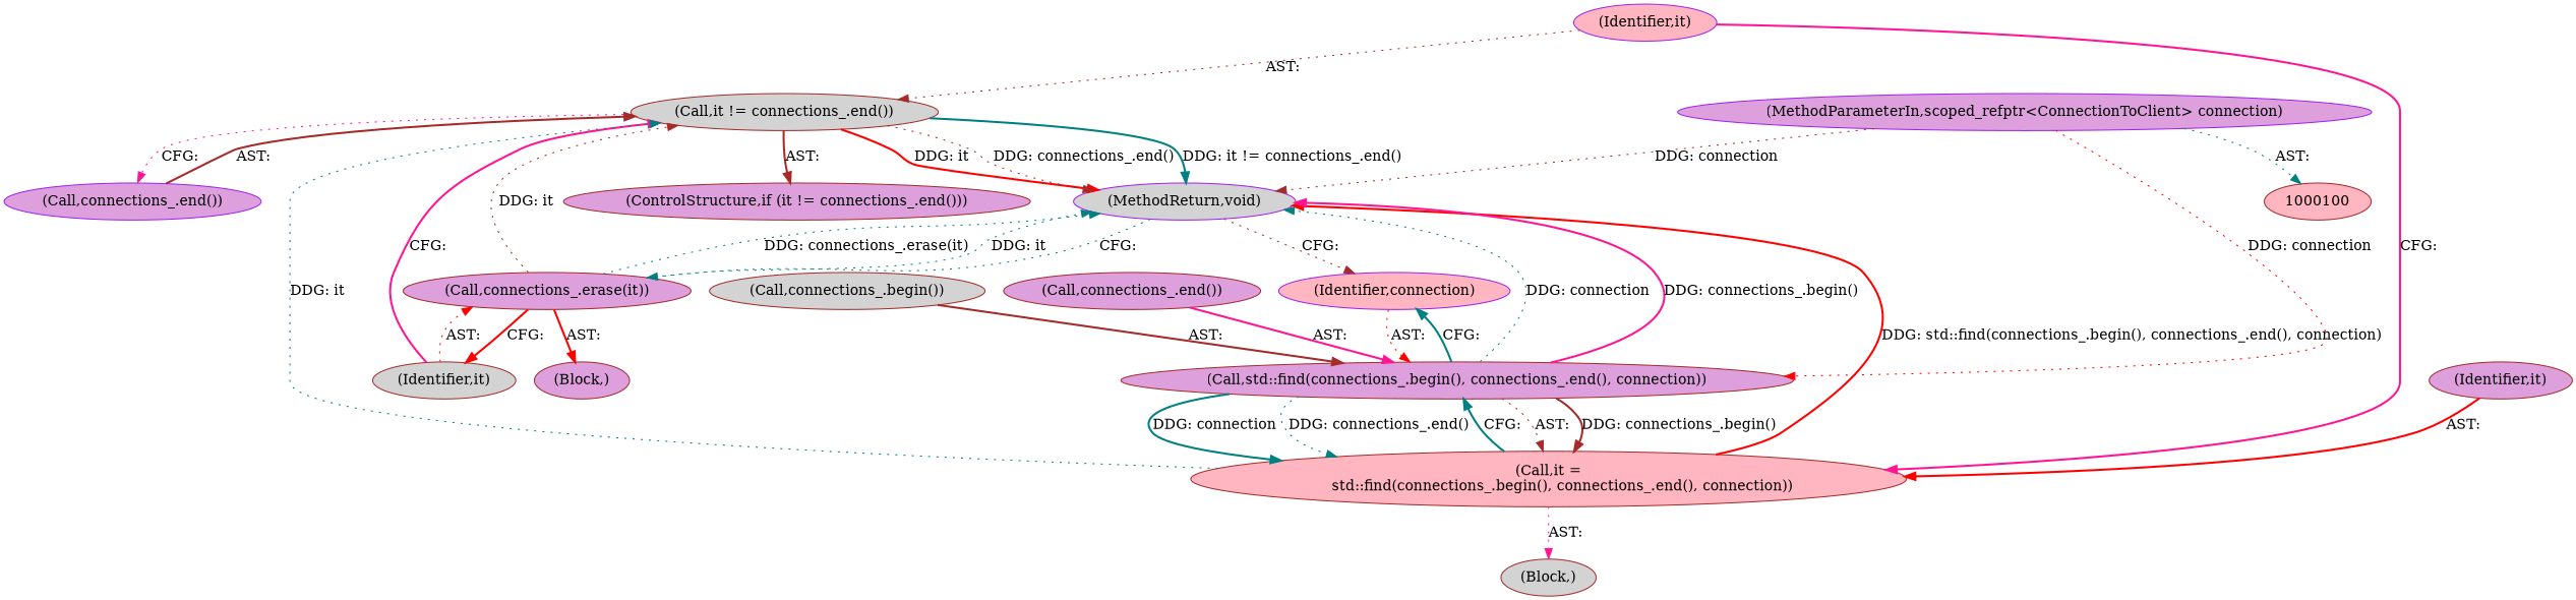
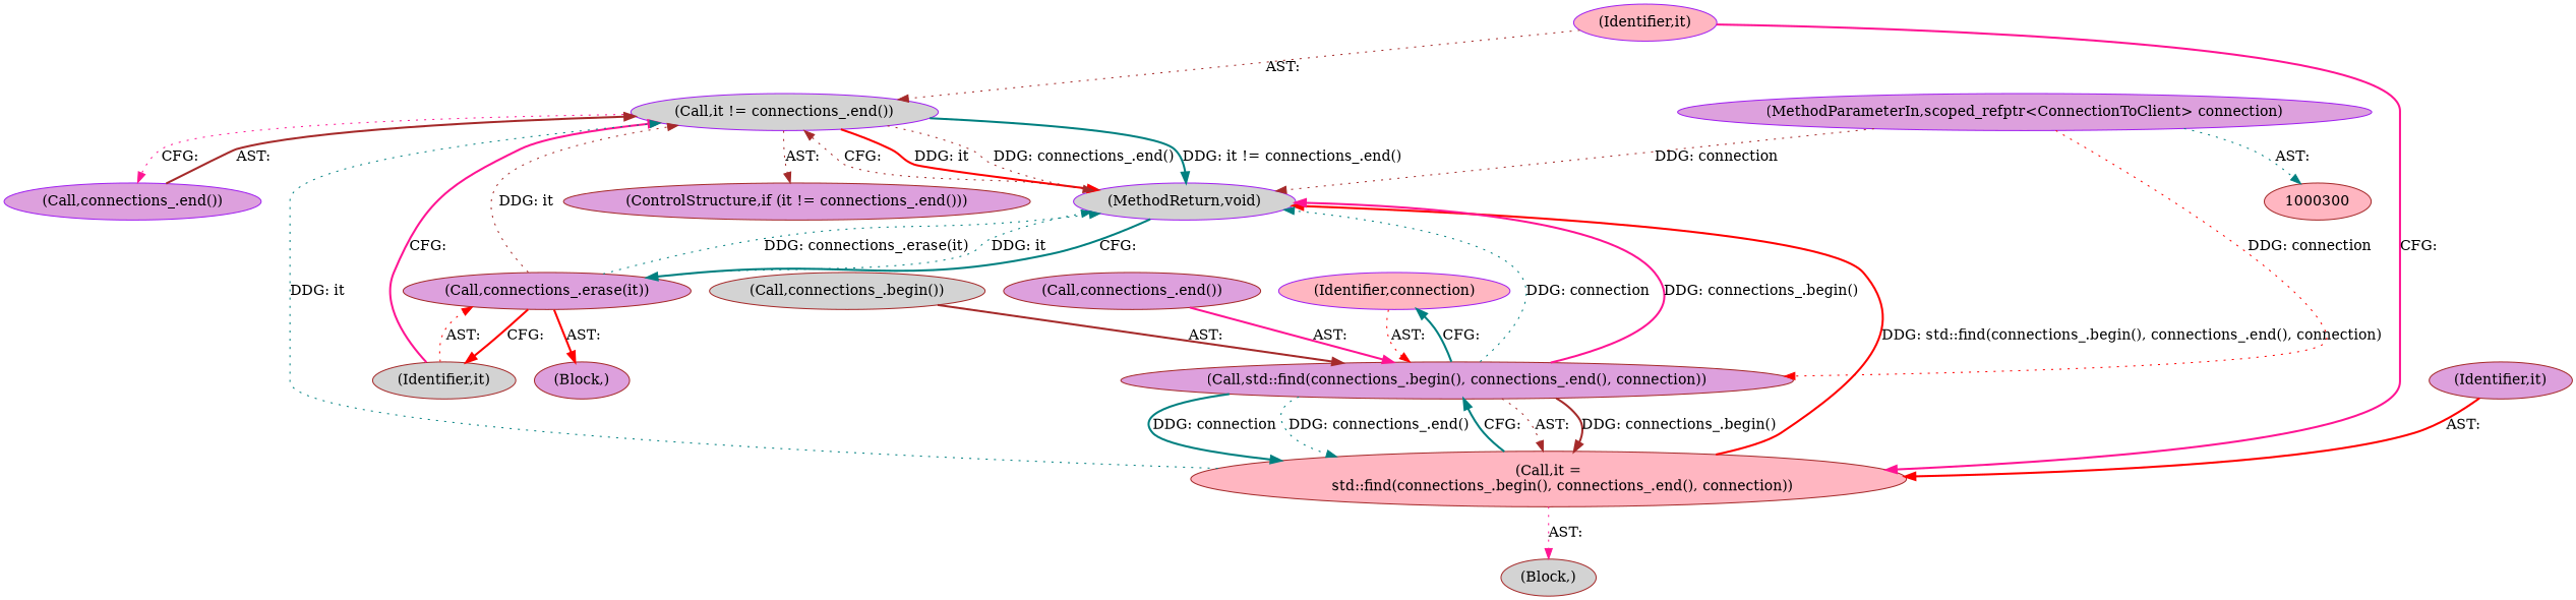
  digraph {
    node [color=brown fillcolor=plum style=filled]
    edge [color=teal style=dotted]
-   n1 [fillcolor=lightgrey label="(Call,it != connections_.end())"]
+   n1 [color=purple fillcolor=lightgrey label="(Call,it != connections_.end())"]
    n2 [label="(ControlStructure,if (it != connections_.end()))"]
    n3 [color=purple fillcolor=lightgrey label="(MethodReturn,void)"]
    n4 [color=purple label="(Call,connections_.end())"]
    n5 [label="(Call,connections_.erase(it))"]
    n6 [label="(Block,)"]
    n7 [fillcolor=lightgrey label="(Identifier,it)"]
    n8 [fillcolor=lightpink label="(Call,it =\n      std::find(connections_.begin(), connections_.end(), connection))"]
    n9 [label="(Call,std::find(connections_.begin(), connections_.end(), connection))"]
    n10 [fillcolor=lightgrey label="(Block,)"]
    n11 [color=purple fillcolor=lightpink label="(Identifier,connection)"]
    n12 [color=purple label="(MethodParameterIn,scoped_refptr<ConnectionToClient> connection)"]
-   1000100 [fillcolor=lightpink]
+   1000100 [fillcolor=lightpink label=1000300]
    n14 [color=purple fillcolor=lightpink label="(Identifier,it)"]
    n15 [fillcolor=lightgrey label="(Call,connections_.begin())"]
    n16 [label="(Identifier,it)"]
    n17 [label="(Call,connections_.end())"]
-   n1 -> n2 [color=brown label="AST: " style=bold]
+   n1 -> n2 [color=brown label="AST: "]
    n1 -> n3 [color=red label="DDG: it" style=bold]
    n1 -> n3 [color=brown label="DDG: connections_.end()"]
    n1 -> n3 [label="DDG: it != connections_.end()" style=bold]
    n1 -> n4 [color=deeppink label="CFG: "]
-   n3 -> n11 [color=brown label="CFG: "]
-   n3 -> n5 [label="CFG: "]
+   n3 -> n1 [color=brown label="CFG: "]
+   n3 -> n5 [label="CFG: " style=bold]
    n4 -> n1 [color=brown label="AST: " style=bold]
    n5 -> n1 [color=brown label="DDG: it"]
    n5 -> n3 [label="DDG: connections_.erase(it)"]
    n5 -> n3 [label="DDG: it"]
    n5 -> n6 [color=red label="AST: " style=bold]
    n5 -> n7 [color=red label="CFG: " style=bold]
    n7 -> n1 [color=deeppink label="CFG: " style=bold]
    n7 -> n5 [color=red label="AST: "]
    n8 -> n1 [label="DDG: it"]
    n8 -> n3 [color=red label="DDG: std::find(connections_.begin(), connections_.end(), connection)" style=bold]
    n8 -> n9 [label="CFG: " style=bold]
    n8 -> n10 [color=deeppink label="AST: "]
    n9 -> n3 [label="DDG: connection"]
    n9 -> n3 [color=deeppink label="DDG: connections_.begin()" style=bold]
    n9 -> n8 [color=brown label="AST: "]
    n9 -> n8 [color=brown label="DDG: connections_.begin()" style=bold]
    n9 -> n8 [label="DDG: connections_.end()"]
    n9 -> n8 [label="DDG: connection" style=bold]
    n9 -> n11 [label="CFG: " style=bold]
    n11 -> n9 [color=red label="AST: "]
    n12 -> n3 [color=brown label="DDG: connection"]
    n12 -> n9 [color=red label="DDG: connection"]
    n12 -> 1000100 [label="AST: "]
    n14 -> n1 [color=brown label="AST: "]
    n14 -> n8 [color=deeppink label="CFG: " style=bold]
    n15 -> n9 [color=brown label="AST: " style=bold]
    n16 -> n8 [color=red label="AST: " style=bold]
    n17 -> n9 [color=deeppink label="AST: " style=bold]
  }
